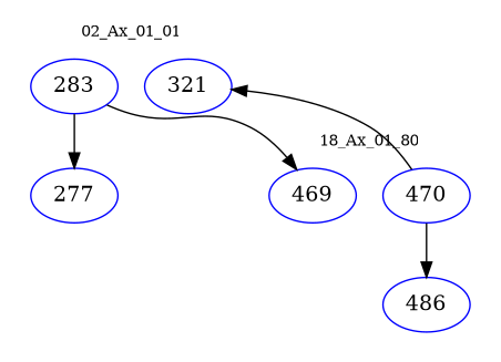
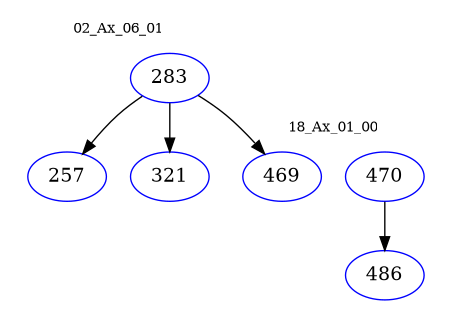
  digraph {
    node [color=blue]
    edge [color=black]
    n1 [label=283]
-   n2 [label=277]
+   n2 [label=257]
    n3 [label=321]
    n4 [label=470]
    n5 [label=469]
    n6 [label=486]
    subgraph cluster_1 {
      color=white
      fontsize=10
-     label="02_Ax_01_01"
+     label="02_Ax_06_01"
      n1
      n2
      n3
    }
    subgraph cluster_2 {
      color=white
      fontsize=10
-     label="18_Ax_01_80"
+     label="18_Ax_01_00"
      n4
      n5
      n6
    }
    n1 -> n2
-   n4 -> n3
+   n1 -> n3
    n1 -> n5
    n4 -> n6
  }
